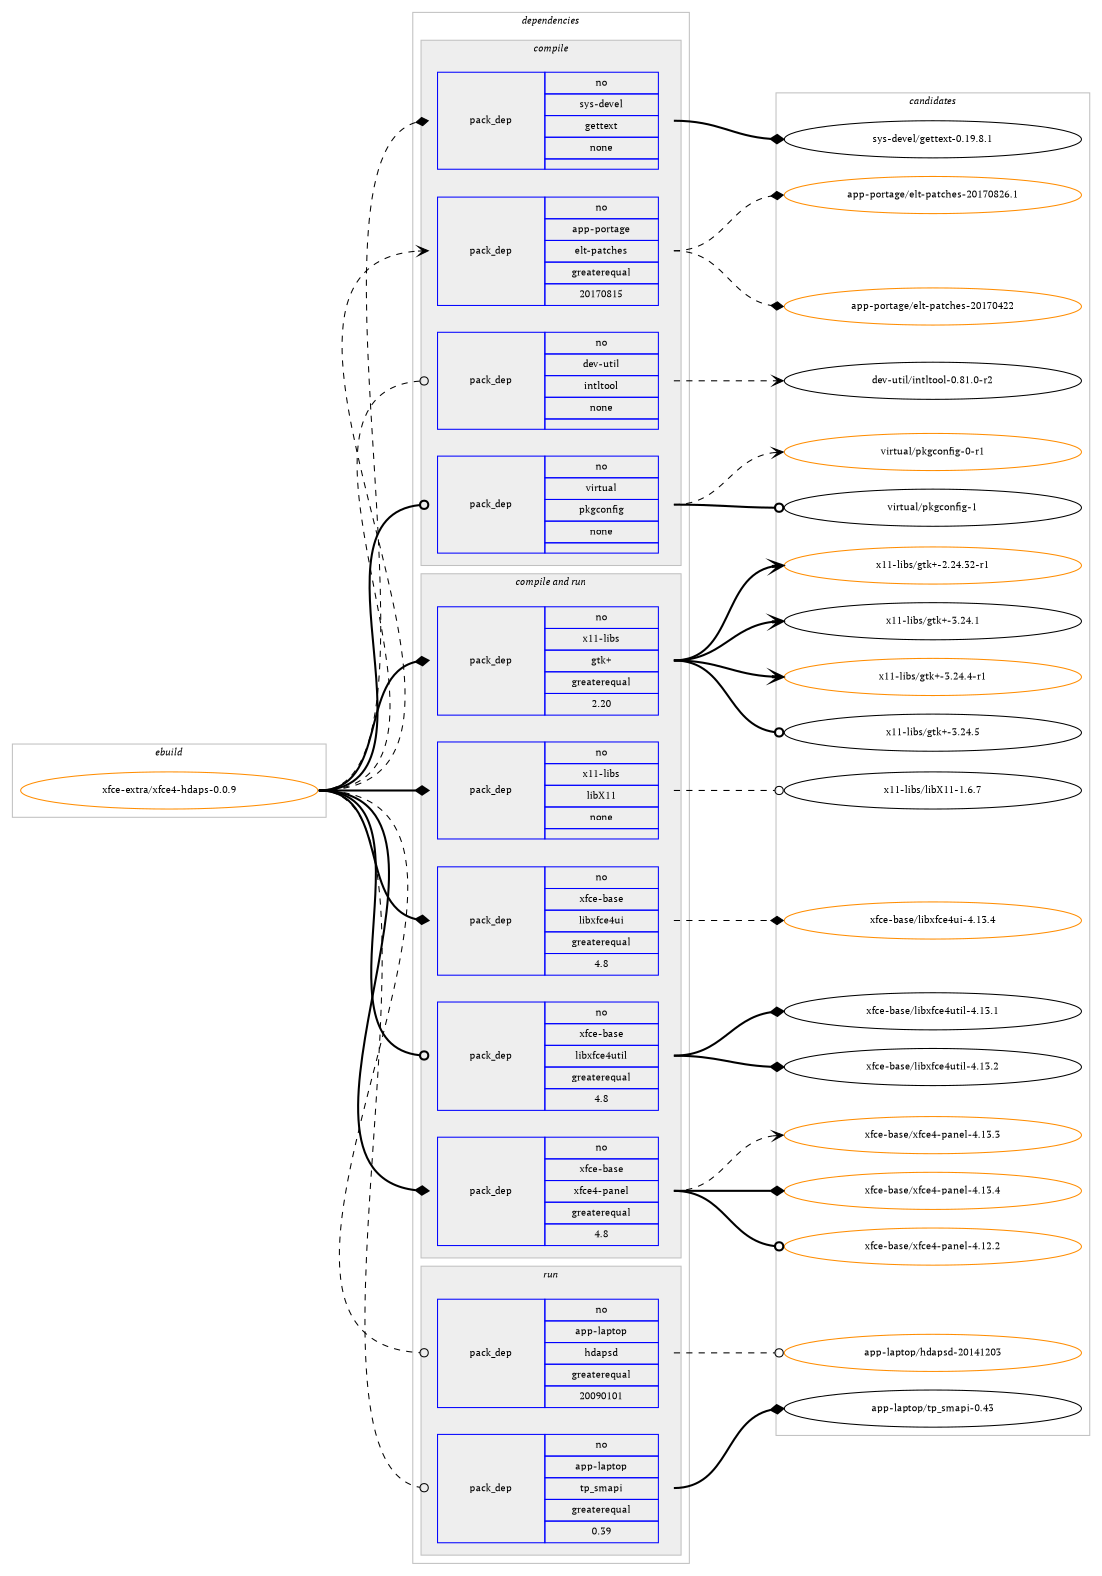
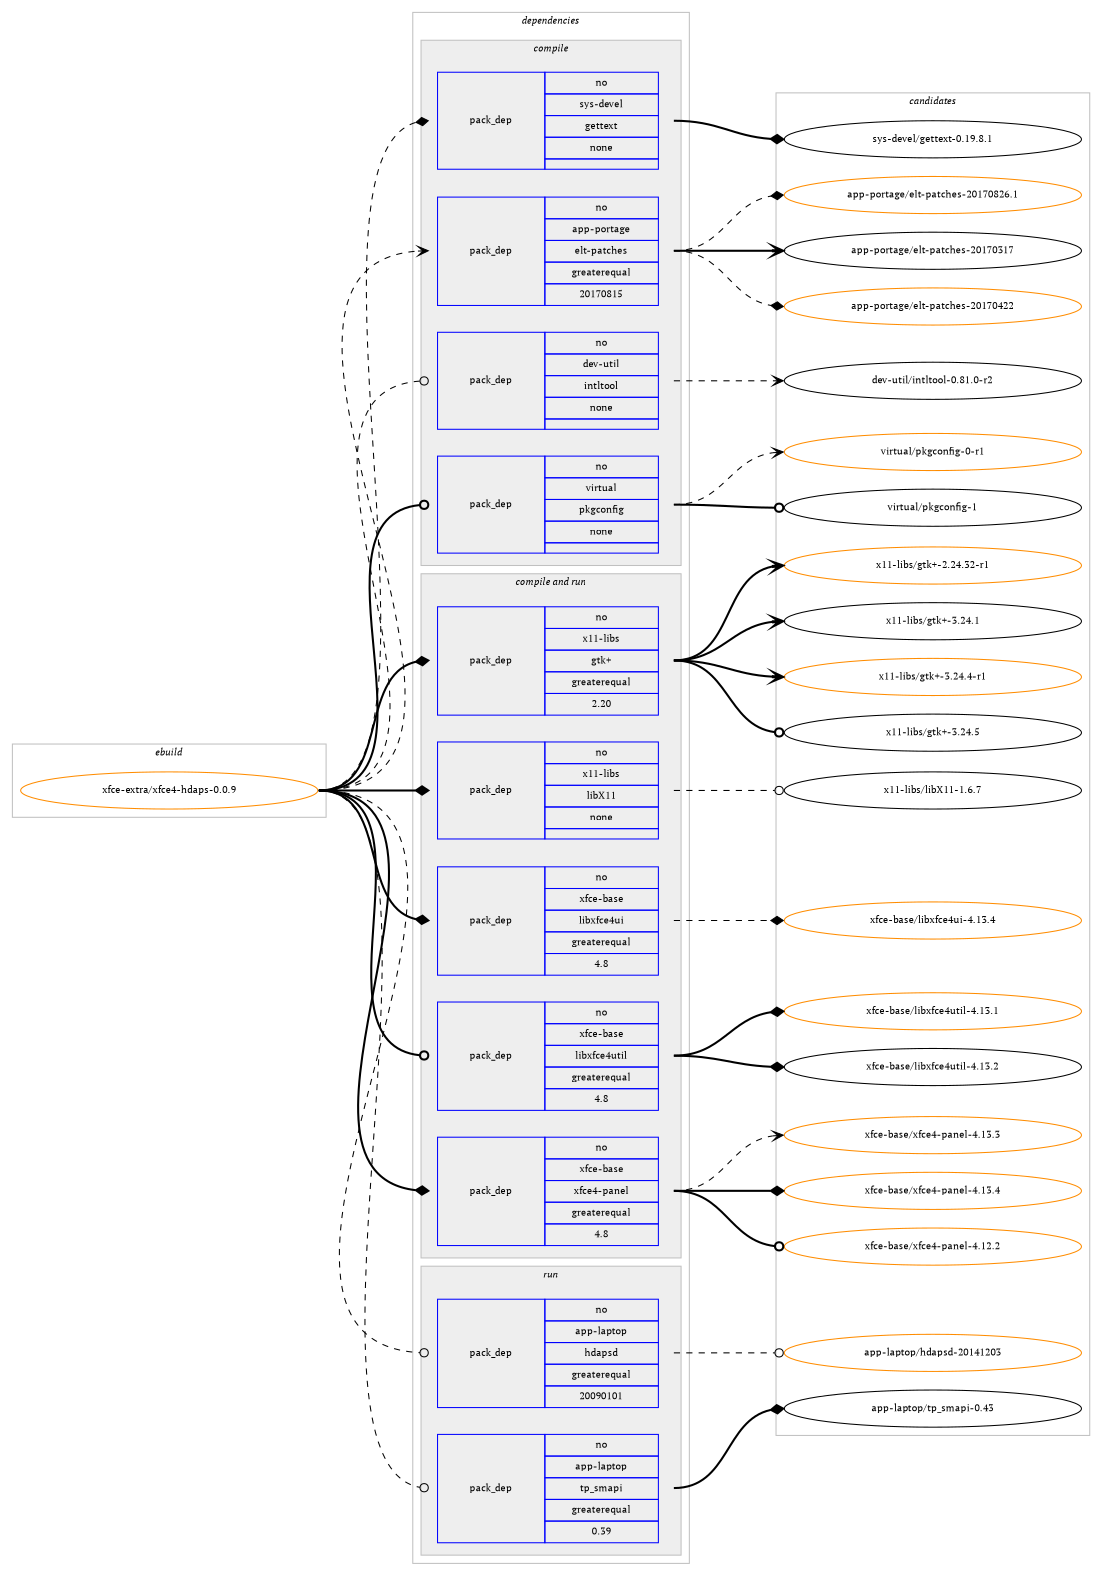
  digraph {
    compound=true
    concentrate=true
    fontname="PT Serif"
    fontsize=10
    newrank=true
    rankdir=LR
    ranksep=1.5
    node [color=darkorange fontname="PT Serif" fontsize=10]
    edge [arrowhead=diamond fontname="PT Serif" headport=w style=bold tailport=e weight=100]
    n1 [label="xfce-extra/xfce4-hdaps-0.0.9" width=4]
    n2 [color=blue label=<<TABLE BORDER="0" CELLBORDER="1" CELLSPACING="0" CELLPADDING="4" WIDTH="220"><TR><TD ROWSPAN="6" CELLPADDING="30">pack_dep</TD></TR><TR><TD WIDTH="110">no</TD></TR><TR><TD>sys-devel</TD></TR><TR><TD>gettext</TD></TR><TR><TD>none</TD></TR><TR><TD></TD></TR></TABLE>> shape=none]
    n3 [color=blue label=<<TABLE BORDER="0" CELLBORDER="1" CELLSPACING="0" CELLPADDING="4" WIDTH="220"><TR><TD ROWSPAN="6" CELLPADDING="30">pack_dep</TD></TR><TR><TD WIDTH="110">no</TD></TR><TR><TD>app-portage</TD></TR><TR><TD>elt-patches</TD></TR><TR><TD>greaterequal</TD></TR><TR><TD>20170815</TD></TR></TABLE>> shape=none]
    n4 [color=blue label=<<TABLE BORDER="0" CELLBORDER="1" CELLSPACING="0" CELLPADDING="4" WIDTH="220"><TR><TD ROWSPAN="6" CELLPADDING="30">pack_dep</TD></TR><TR><TD WIDTH="110">no</TD></TR><TR><TD>dev-util</TD></TR><TR><TD>intltool</TD></TR><TR><TD>none</TD></TR><TR><TD></TD></TR></TABLE>> shape=none]
    n5 [color=blue label=<<TABLE BORDER="0" CELLBORDER="1" CELLSPACING="0" CELLPADDING="4" WIDTH="220"><TR><TD ROWSPAN="6" CELLPADDING="30">pack_dep</TD></TR><TR><TD WIDTH="110">no</TD></TR><TR><TD>virtual</TD></TR><TR><TD>pkgconfig</TD></TR><TR><TD>none</TD></TR><TR><TD></TD></TR></TABLE>> shape=none]
    n6 [color=blue label=<<TABLE BORDER="0" CELLBORDER="1" CELLSPACING="0" CELLPADDING="4" WIDTH="220"><TR><TD ROWSPAN="6" CELLPADDING="30">pack_dep</TD></TR><TR><TD WIDTH="110">no</TD></TR><TR><TD>x11-libs</TD></TR><TR><TD>gtk+</TD></TR><TR><TD>greaterequal</TD></TR><TR><TD>2.20</TD></TR></TABLE>> shape=none]
    n7 [color=blue label=<<TABLE BORDER="0" CELLBORDER="1" CELLSPACING="0" CELLPADDING="4" WIDTH="220"><TR><TD ROWSPAN="6" CELLPADDING="30">pack_dep</TD></TR><TR><TD WIDTH="110">no</TD></TR><TR><TD>x11-libs</TD></TR><TR><TD>libX11</TD></TR><TR><TD>none</TD></TR><TR><TD></TD></TR></TABLE>> shape=none]
    n8 [color=blue label=<<TABLE BORDER="0" CELLBORDER="1" CELLSPACING="0" CELLPADDING="4" WIDTH="220"><TR><TD ROWSPAN="6" CELLPADDING="30">pack_dep</TD></TR><TR><TD WIDTH="110">no</TD></TR><TR><TD>xfce-base</TD></TR><TR><TD>libxfce4ui</TD></TR><TR><TD>greaterequal</TD></TR><TR><TD>4.8</TD></TR></TABLE>> shape=none]
    n9 [color=blue label=<<TABLE BORDER="0" CELLBORDER="1" CELLSPACING="0" CELLPADDING="4" WIDTH="220"><TR><TD ROWSPAN="6" CELLPADDING="30">pack_dep</TD></TR><TR><TD WIDTH="110">no</TD></TR><TR><TD>xfce-base</TD></TR><TR><TD>libxfce4util</TD></TR><TR><TD>greaterequal</TD></TR><TR><TD>4.8</TD></TR></TABLE>> shape=none]
    n10 [color=blue label=<<TABLE BORDER="0" CELLBORDER="1" CELLSPACING="0" CELLPADDING="4" WIDTH="220"><TR><TD ROWSPAN="6" CELLPADDING="30">pack_dep</TD></TR><TR><TD WIDTH="110">no</TD></TR><TR><TD>xfce-base</TD></TR><TR><TD>xfce4-panel</TD></TR><TR><TD>greaterequal</TD></TR><TR><TD>4.8</TD></TR></TABLE>> shape=none]
    n11 [color=blue label=<<TABLE BORDER="0" CELLBORDER="1" CELLSPACING="0" CELLPADDING="4" WIDTH="220"><TR><TD ROWSPAN="6" CELLPADDING="30">pack_dep</TD></TR><TR><TD WIDTH="110">no</TD></TR><TR><TD>app-laptop</TD></TR><TR><TD>hdapsd</TD></TR><TR><TD>greaterequal</TD></TR><TR><TD>20090101</TD></TR></TABLE>> shape=none]
    n12 [color=blue label=<<TABLE BORDER="0" CELLBORDER="1" CELLSPACING="0" CELLPADDING="4" WIDTH="220"><TR><TD ROWSPAN="6" CELLPADDING="30">pack_dep</TD></TR><TR><TD WIDTH="110">no</TD></TR><TR><TD>app-laptop</TD></TR><TR><TD>tp_smapi</TD></TR><TR><TD>greaterequal</TD></TR><TR><TD>0.39</TD></TR></TABLE>> shape=none]
+   n13 [color=black label="app-portage/elt-patches-20170317" width=4]
    n14 [label="app-portage/elt-patches-20170422" width=4]
    n15 [label="app-portage/elt-patches-20170826.1" width=4]
    n16 [color=black label="dev-util/intltool-0.81.0-r2" width=4]
    n17 [color=black label="sys-devel/gettext-0.19.8.1" width=4]
    n18 [label="virtual/pkgconfig-0-r1" width=4]
    n19 [color=black label="virtual/pkgconfig-1" width=4]
    n20 [label="x11-libs/gtk+-2.24.32-r1" width=4]
    n21 [color=black label="x11-libs/gtk+-3.24.1" width=4]
    n22 [label="x11-libs/gtk+-3.24.4-r1" width=4]
    n23 [color=black label="x11-libs/gtk+-3.24.5" width=4]
    n24 [color=black label="x11-libs/libX11-1.6.7" width=4]
    n25 [label="xfce-base/libxfce4ui-4.13.4" width=4]
-   n26 [color=black label="xfce-base/libxfce4util-4.13.1" width=4]
+   n26 [label="xfce-base/libxfce4util-4.13.1" width=4]
    n27 [color=black label="xfce-base/libxfce4util-4.13.2" width=4]
    n28 [label="xfce-base/xfce4-panel-4.12.2" width=4]
    n29 [label="xfce-base/xfce4-panel-4.13.3" width=4]
    n30 [label="xfce-base/xfce4-panel-4.13.4" width=4]
    n31 [label="app-laptop/hdapsd-20141203" width=4]
    n32 [color=black label="app-laptop/tp_smapi-0.43" width=4]
    subgraph cluster_1 {
      color=gray
      label=<<i>ebuild</i>>
      rank=same
      n1
    }
    subgraph cluster_2 {
      color=gray
      label=<<i>dependencies</i>>
      subgraph cluster_3 {
        color=gray
        fillcolor="#eeeeee"
        label=<<i>compile</i>>
        style=filled
        subgraph sub_4 {
          color=gray
          fillcolor="#eeeeee"
          label=<<i>compile</i>>
          style=filled
          n2
        }
        subgraph sub_5 {
          color=gray
          fillcolor="#eeeeee"
          label=<<i>compile</i>>
          style=filled
          n3
        }
        subgraph sub_6 {
          color=gray
          fillcolor="#eeeeee"
          label=<<i>compile</i>>
          style=filled
          n4
        }
        subgraph sub_7 {
          color=gray
          fillcolor="#eeeeee"
          label=<<i>compile</i>>
          style=filled
          n5
        }
      }
      subgraph cluster_8 {
        color=gray
        fillcolor="#eeeeee"
        label=<<i>compile and run</i>>
        style=filled
        subgraph sub_9 {
          color=gray
          fillcolor="#eeeeee"
          label=<<i>compile and run</i>>
          style=filled
          n6
        }
        subgraph sub_10 {
          color=gray
          fillcolor="#eeeeee"
          label=<<i>compile and run</i>>
          style=filled
          n7
        }
        subgraph sub_11 {
          color=gray
          fillcolor="#eeeeee"
          label=<<i>compile and run</i>>
          style=filled
          n8
        }
        subgraph sub_12 {
          color=gray
          fillcolor="#eeeeee"
          label=<<i>compile and run</i>>
          style=filled
          n9
        }
        subgraph sub_13 {
          color=gray
          fillcolor="#eeeeee"
          label=<<i>compile and run</i>>
          style=filled
          n10
        }
      }
      subgraph cluster_14 {
        color=gray
        fillcolor="#eeeeee"
        label=<<i>run</i>>
        style=filled
        subgraph sub_15 {
          color=gray
          fillcolor="#eeeeee"
          label=<<i>run</i>>
          style=filled
          n11
        }
        subgraph sub_16 {
          color=gray
          fillcolor="#eeeeee"
          label=<<i>run</i>>
          style=filled
          n12
        }
      }
    }
    subgraph cluster_17 {
      color=gray
      label=<<i>candidates</i>>
      rank=same
      subgraph sub_18 {
        color=black
        label=<<i>candidates</i>>
        nodesep=1
        rank=same
+       n13
        n14
        n15
      }
      subgraph sub_19 {
        color=black
        label=<<i>candidates</i>>
        nodesep=1
        rank=same
        n16
      }
      subgraph sub_20 {
        color=black
        label=<<i>candidates</i>>
        nodesep=1
        rank=same
        n17
      }
      subgraph sub_21 {
        color=black
        label=<<i>candidates</i>>
        nodesep=1
        rank=same
        n18
        n19
      }
      subgraph sub_22 {
        color=black
        label=<<i>candidates</i>>
        nodesep=1
        rank=same
        n20
        n21
        n22
        n23
      }
      subgraph sub_23 {
        color=black
        label=<<i>candidates</i>>
        nodesep=1
        rank=same
        n24
      }
      subgraph sub_24 {
        color=black
        label=<<i>candidates</i>>
        nodesep=1
        rank=same
        n25
      }
      subgraph sub_25 {
        color=black
        label=<<i>candidates</i>>
        nodesep=1
        rank=same
        n26
        n27
      }
      subgraph sub_26 {
        color=black
        label=<<i>candidates</i>>
        nodesep=1
        rank=same
        n28
        n29
        n30
      }
      subgraph sub_27 {
        color=black
        label=<<i>candidates</i>>
        nodesep=1
        rank=same
        n31
      }
      subgraph sub_28 {
        color=black
        label=<<i>candidates</i>>
        nodesep=1
        rank=same
        n32
      }
    }
    n1 -> n2 [style=dashed weight=20]
    n1 -> n3 [arrowhead=vee style=dashed weight=20]
    n1 -> n4 [arrowhead=odot style=dashed weight=20]
    n1 -> n5 [arrowhead=odot weight=20]
    n1 -> n6 [weight=20]
    n1 -> n7 [weight=20]
    n1 -> n8 [weight=20]
    n1 -> n9 [arrowhead=odot weight=20]
    n1 -> n10 [weight=20]
    n1 -> n11 [arrowhead=odot style=dashed weight=20]
    n1 -> n12 [arrowhead=odot style=dashed weight=20]
    n2 -> n17
+   n3 -> n13 [arrowhead=vee]
    n3 -> n14 [style=dashed]
    n3 -> n15 [style=dashed]
    n4 -> n16 [arrowhead=vee style=dashed]
    n5 -> n18 [arrowhead=vee style=dashed]
    n5 -> n19 [arrowhead=odot]
    n6 -> n20 [arrowhead=vee]
    n6 -> n21 [arrowhead=vee]
    n6 -> n22 [arrowhead=vee]
    n6 -> n23 [arrowhead=odot]
    n7 -> n24 [arrowhead=odot style=dashed]
    n8 -> n25 [style=dashed]
    n9 -> n26
    n9 -> n27
    n10 -> n28 [arrowhead=odot]
    n10 -> n29 [arrowhead=vee style=dashed]
    n10 -> n30
    n11 -> n31 [arrowhead=odot style=dashed]
    n12 -> n32
  }
